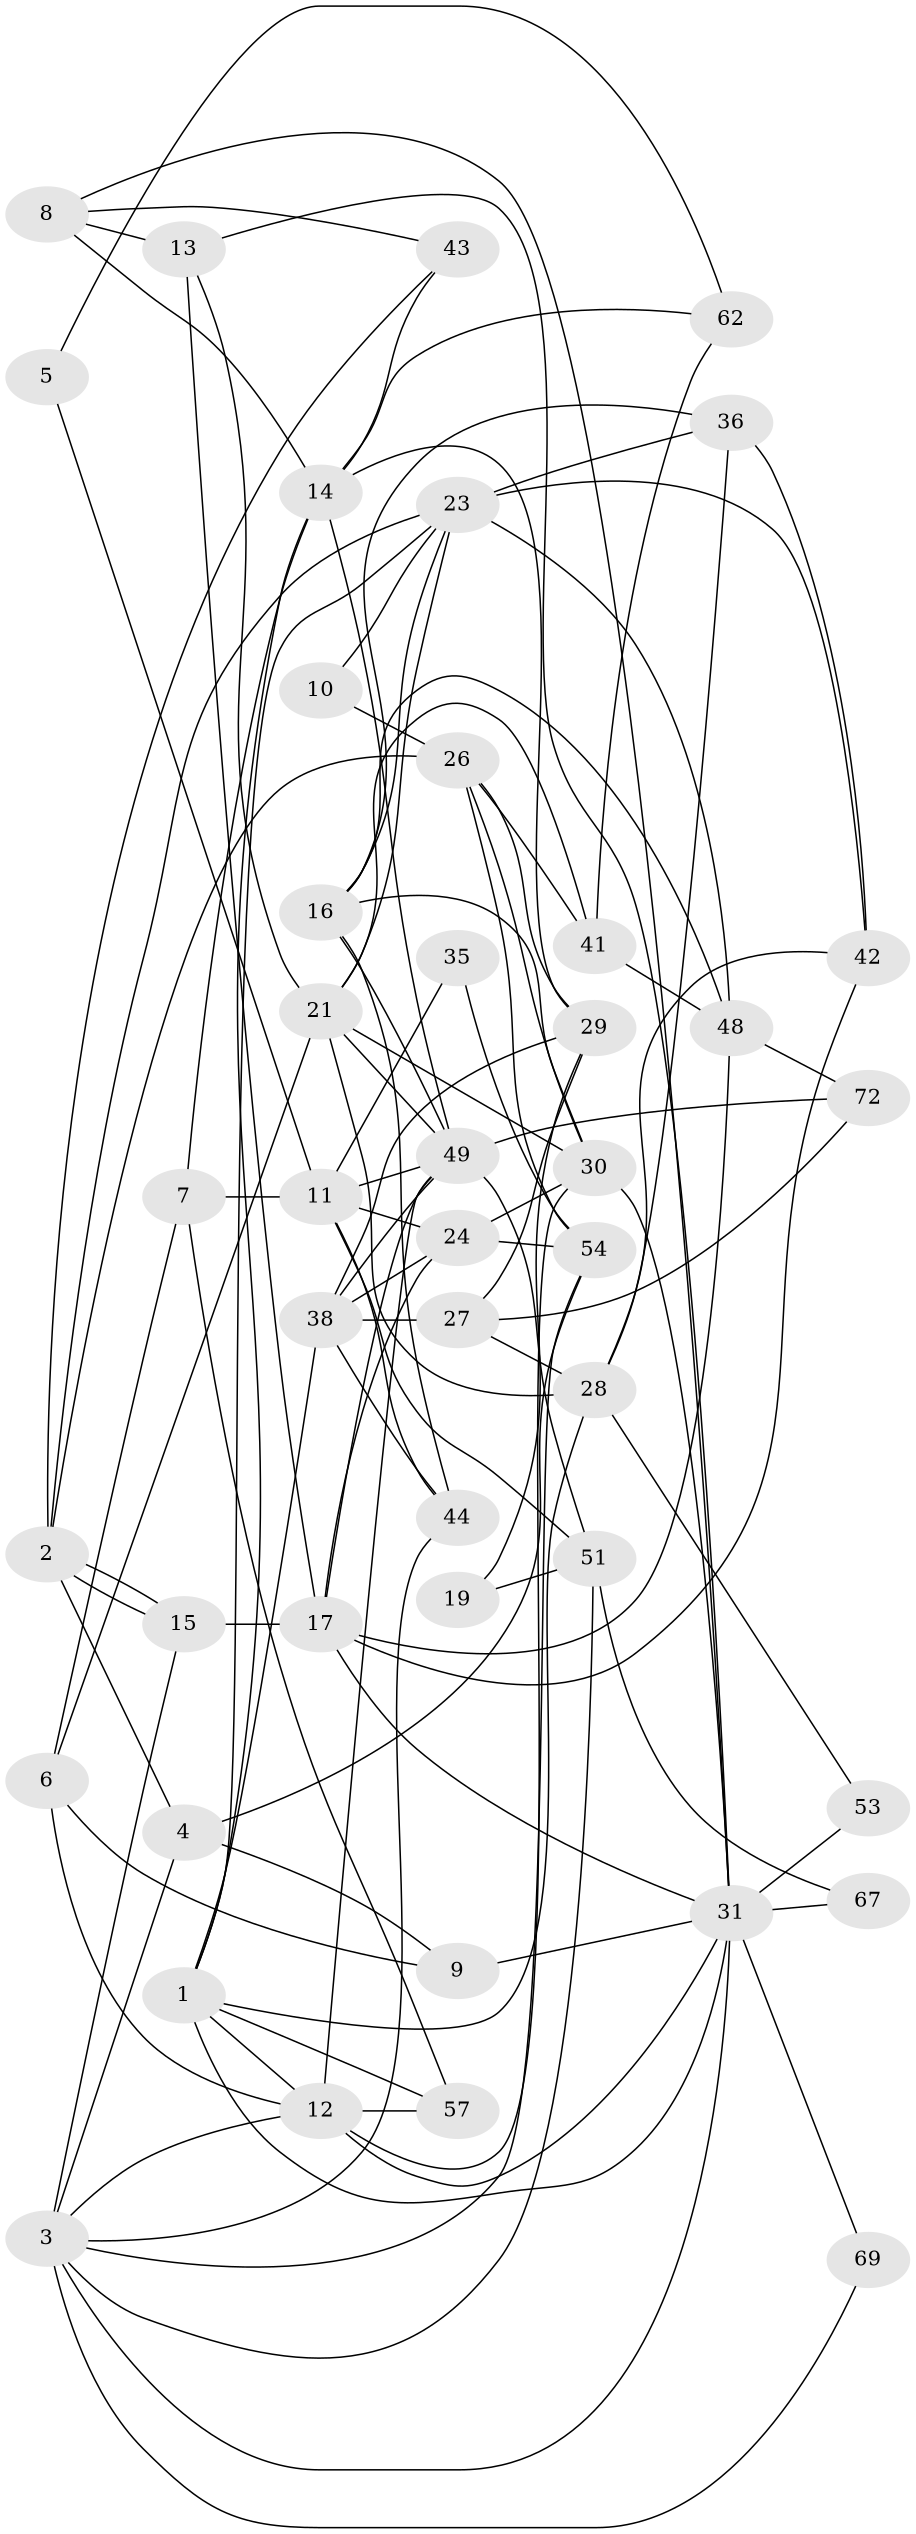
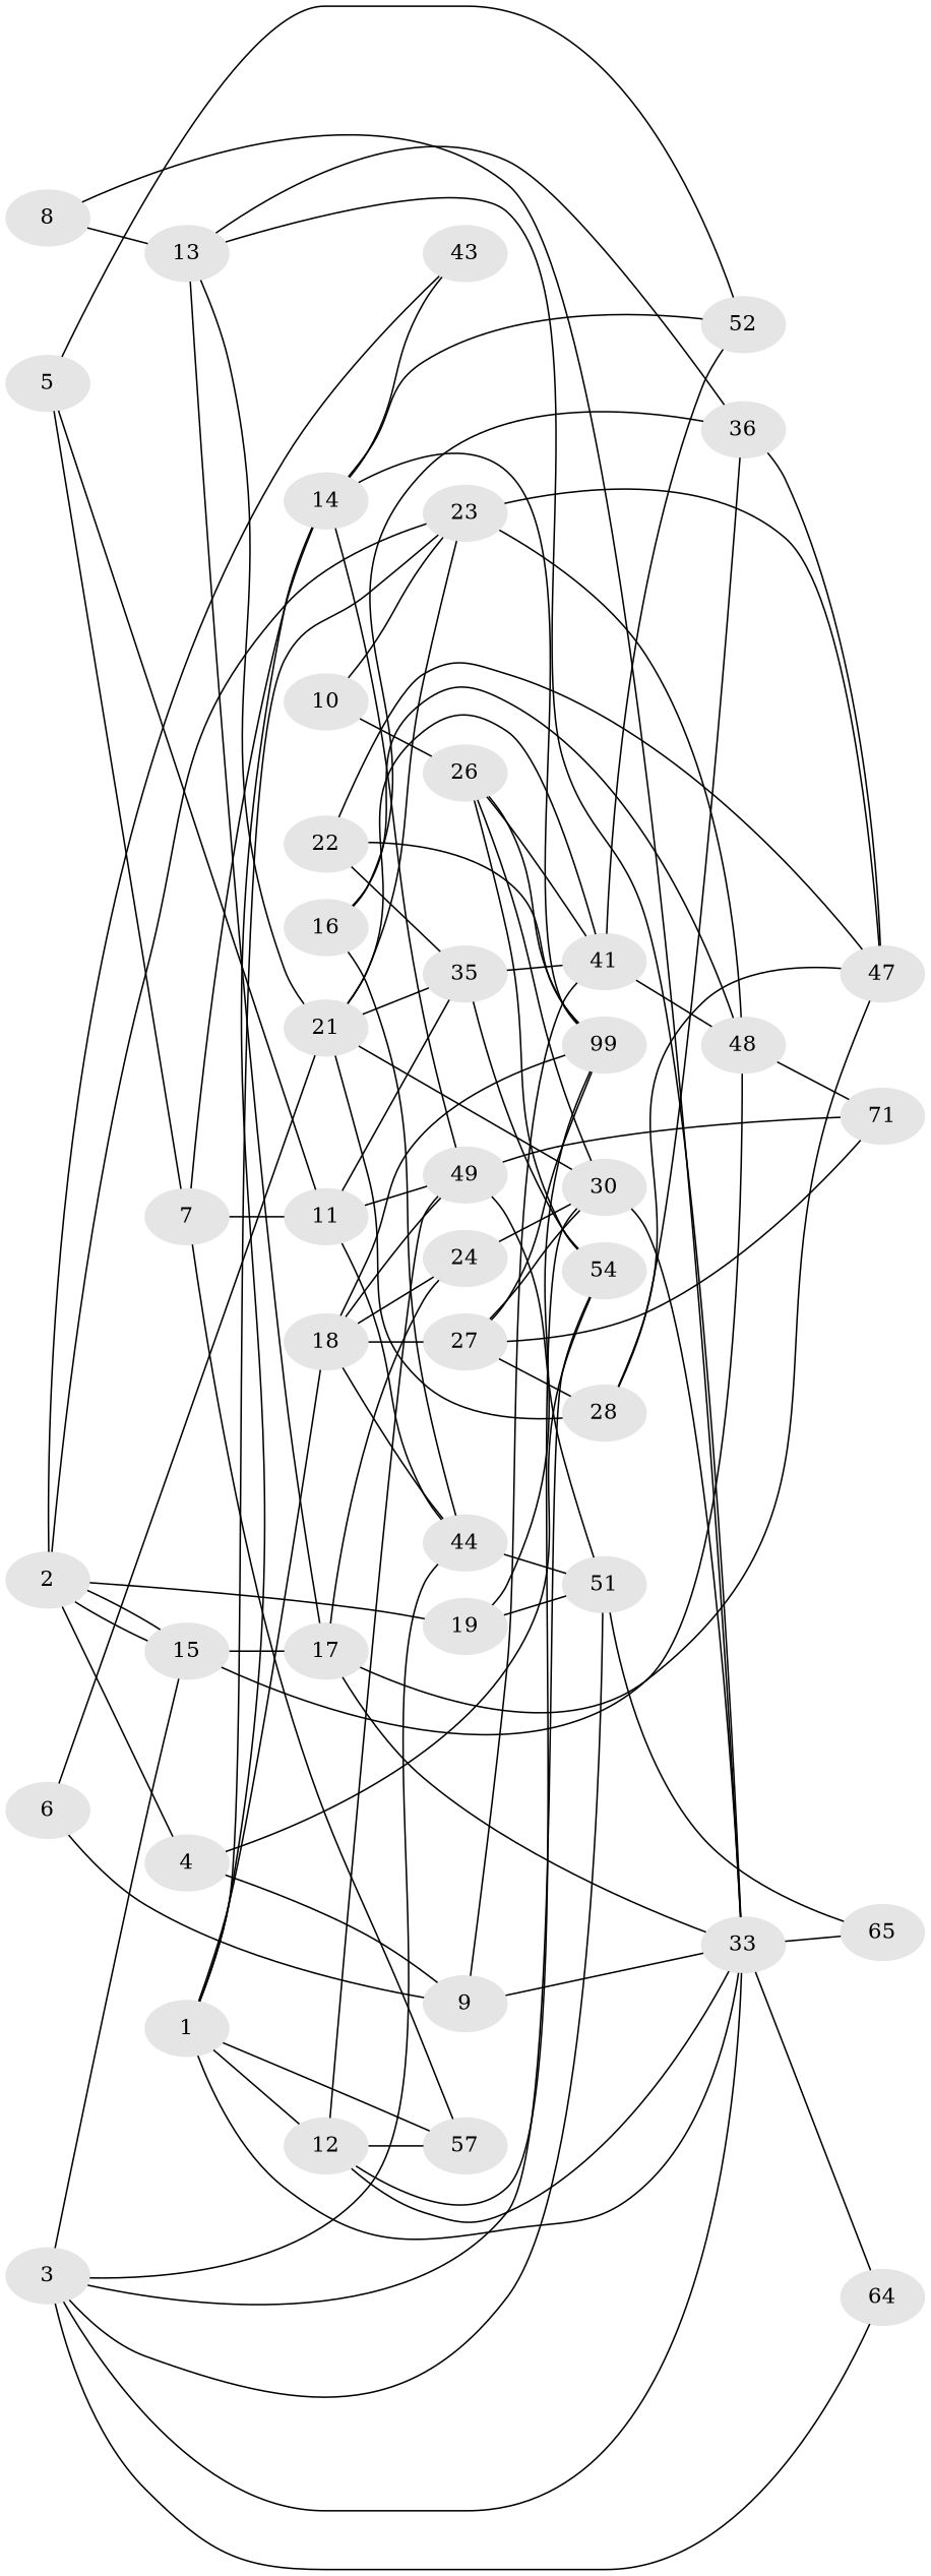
  graph {
    rankdir=LR
    node [color=gray90 style=filled]
    1 [super="+25"]
    12 [super="+66"]
    14 [super="+32"]
-   18 [super="+70" label=38]
+   18 [super="+70"]
    23 [super="+62"]
    28 [super="+61"]
-   33 [super="+40" label=31]
+   33 [super="+40"]
    57
    49 [super="+55"]
    30 [super="+73"]
    43
-   52 [label=62]
-   29 [super="+31"]
+   52
+   29 [super="+31" label=99]
    44 [super="+56"]
    24 [super="+50"]
    27 [super="+72"]
    48
-   42 [super="+47"]
+   42 [super="+47" label=47]
    36 [super="+37"]
-   53
-   64 [label=69]
-   65 [label=67]
+   64
+   65
    2 [super="+60"]
    4
    15
    26 [super="+68"]
    54 [super="+59"]
    9 [super="+69"]
    17 [super="+67"]
    41 [super="+63"]
    3 [super="+38"]
    51
    5 [super="+45"]
    7 [super="+34"]
    11 [super="+46"]
    35
    6
    21
    8 [super="+58"]
    13 [super="+39"]
    10
-   71 [label=72]
+   71
    16 [super="+20"]
    19
+   22
    1 -- 12
    1 -- 14
    1 -- 18
    1 -- 23
-   1 -- 28
    1 -- 33
    1 -- 57
    12 -- 33
    12 -- 57
    12 -- 49
    12 -- 30
    14 -- 49
    14 -- 43
    14 -- 52
    14 -- 29
    18 -- 49
    18 -- 29
    18 -- 44
    18 -- 24
    18 -- 27 [weight=2]
    23 -- 48
    23 -- 42
    28 -- 42 [weight=2]
    28 -- 36
-   28 -- 53
-   33 -- 53
    33 -- 64
    33 -- 65
    49 -- 51
    49 -- 71
    30 -- 33
    24 -- 30
-   24 -- 54
    27 -- 28
    27 -- 29
    27 -- 71
    48 -- 71
    36 -- 42
    2 -- 23
    2 -- 43
    2 -- 4
    2 -- 15
    2 -- 15
-   2 -- 26
+   2 -- 19
    4 -- 54
    4 -- 9
    15 -- 17
    26 -- 30
    26 -- 29
    26 -- 54
    26 -- 41
    9 -- 33
+   9 -- 41 [weight=2]
    17 -- 33
-   17 -- 49
    17 -- 24
-   17 -- 48
+   15 -- 48
    17 -- 42 [weight=2]
    41 -- 52
    41 -- 48
-   3 -- 12
    3 -- 33
    3 -- 44
    3 -- 64
-   3 -- 4
    3 -- 15
    3 -- 54
    3 -- 51
    51 -- 65
    5 -- 52
-   6 -- 7
+   5 -- 7
    5 -- 11
    7 -- 14
    7 -- 57
    7 -- 11
    11 -- 49
    11 -- 44
-   11 -- 24
-   11 -- 51
+   44 -- 51
    11 -- 35
    35 -- 54
-   6 -- 12
+   35 -- 41
    6 -- 9
    6 -- 21
    21 -- 23
    21 -- 28
-   21 -- 49
+   21 -- 35
    21 -- 30
    21 -- 41
-   8 -- 14
    8 -- 33
-   8 -- 43
    8 -- 13
    13 -- 33
-   23 -- 36
+   13 -- 36
    13 -- 17
    13 -- 21
    10 -- 23
    10 -- 26
-   16 -- 23
-   16 -- 49
-   16 -- 30
+   27 -- 30
    16 -- 44
    16 -- 48
    16 -- 36
    19 -- 29
    19 -- 51
+   22 -- 29
+   22 -- 42
+   22 -- 35
  }
